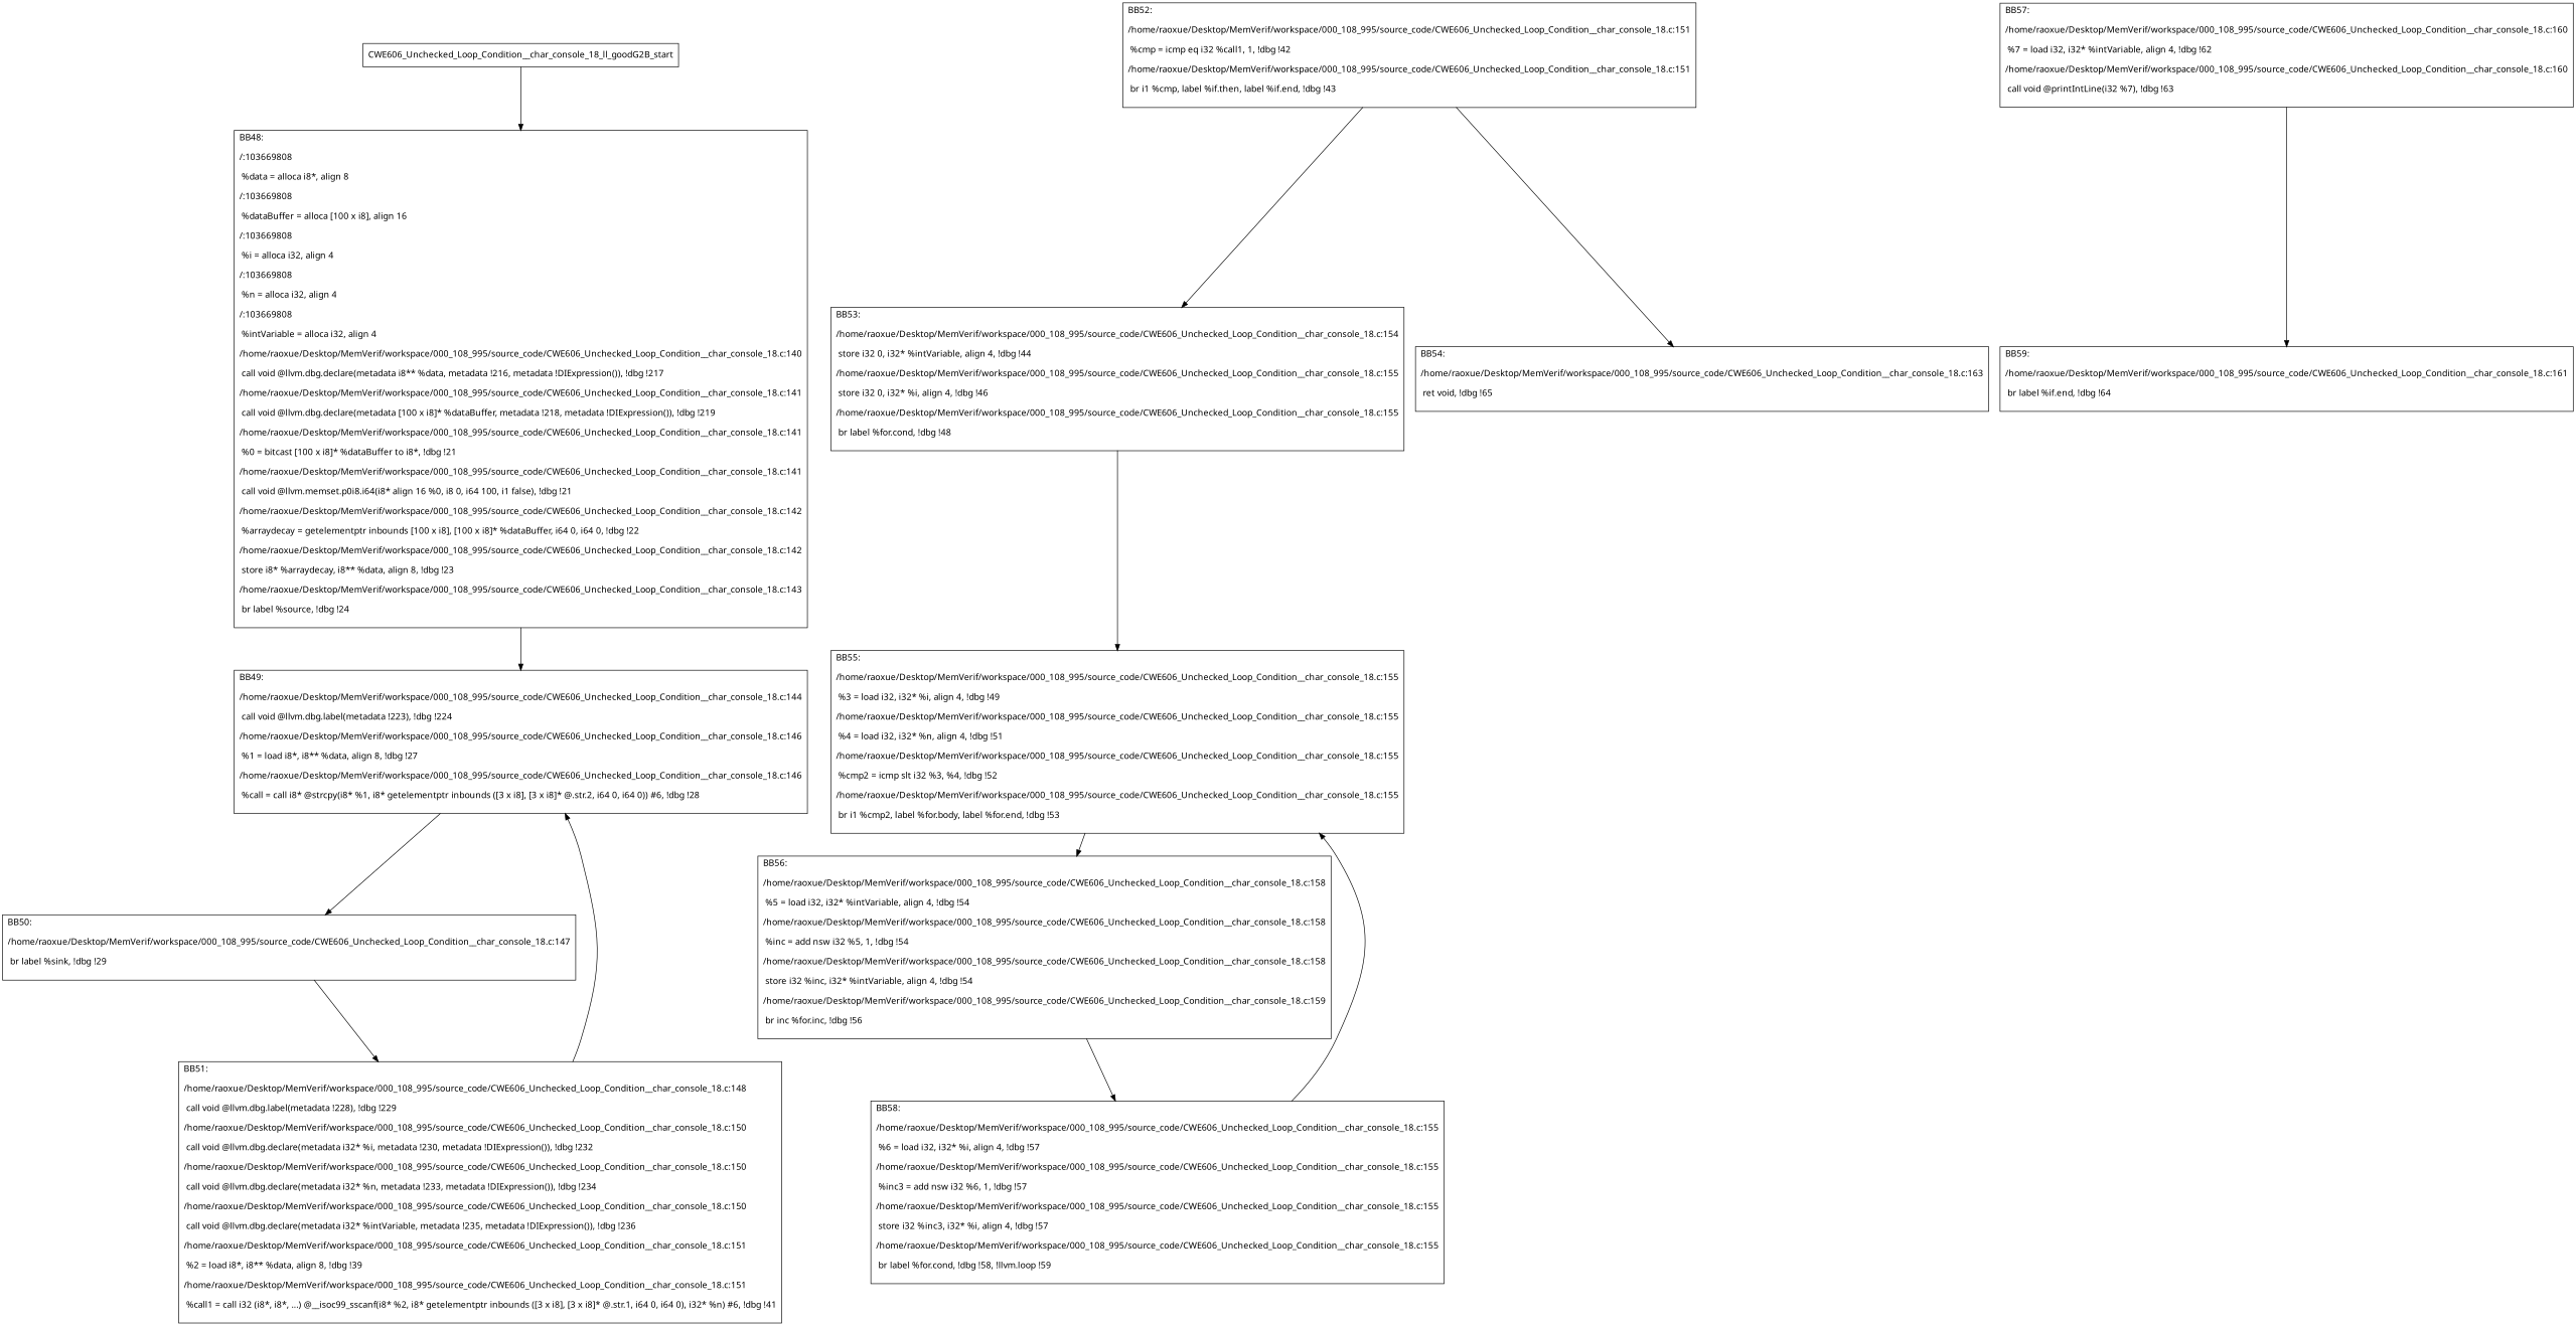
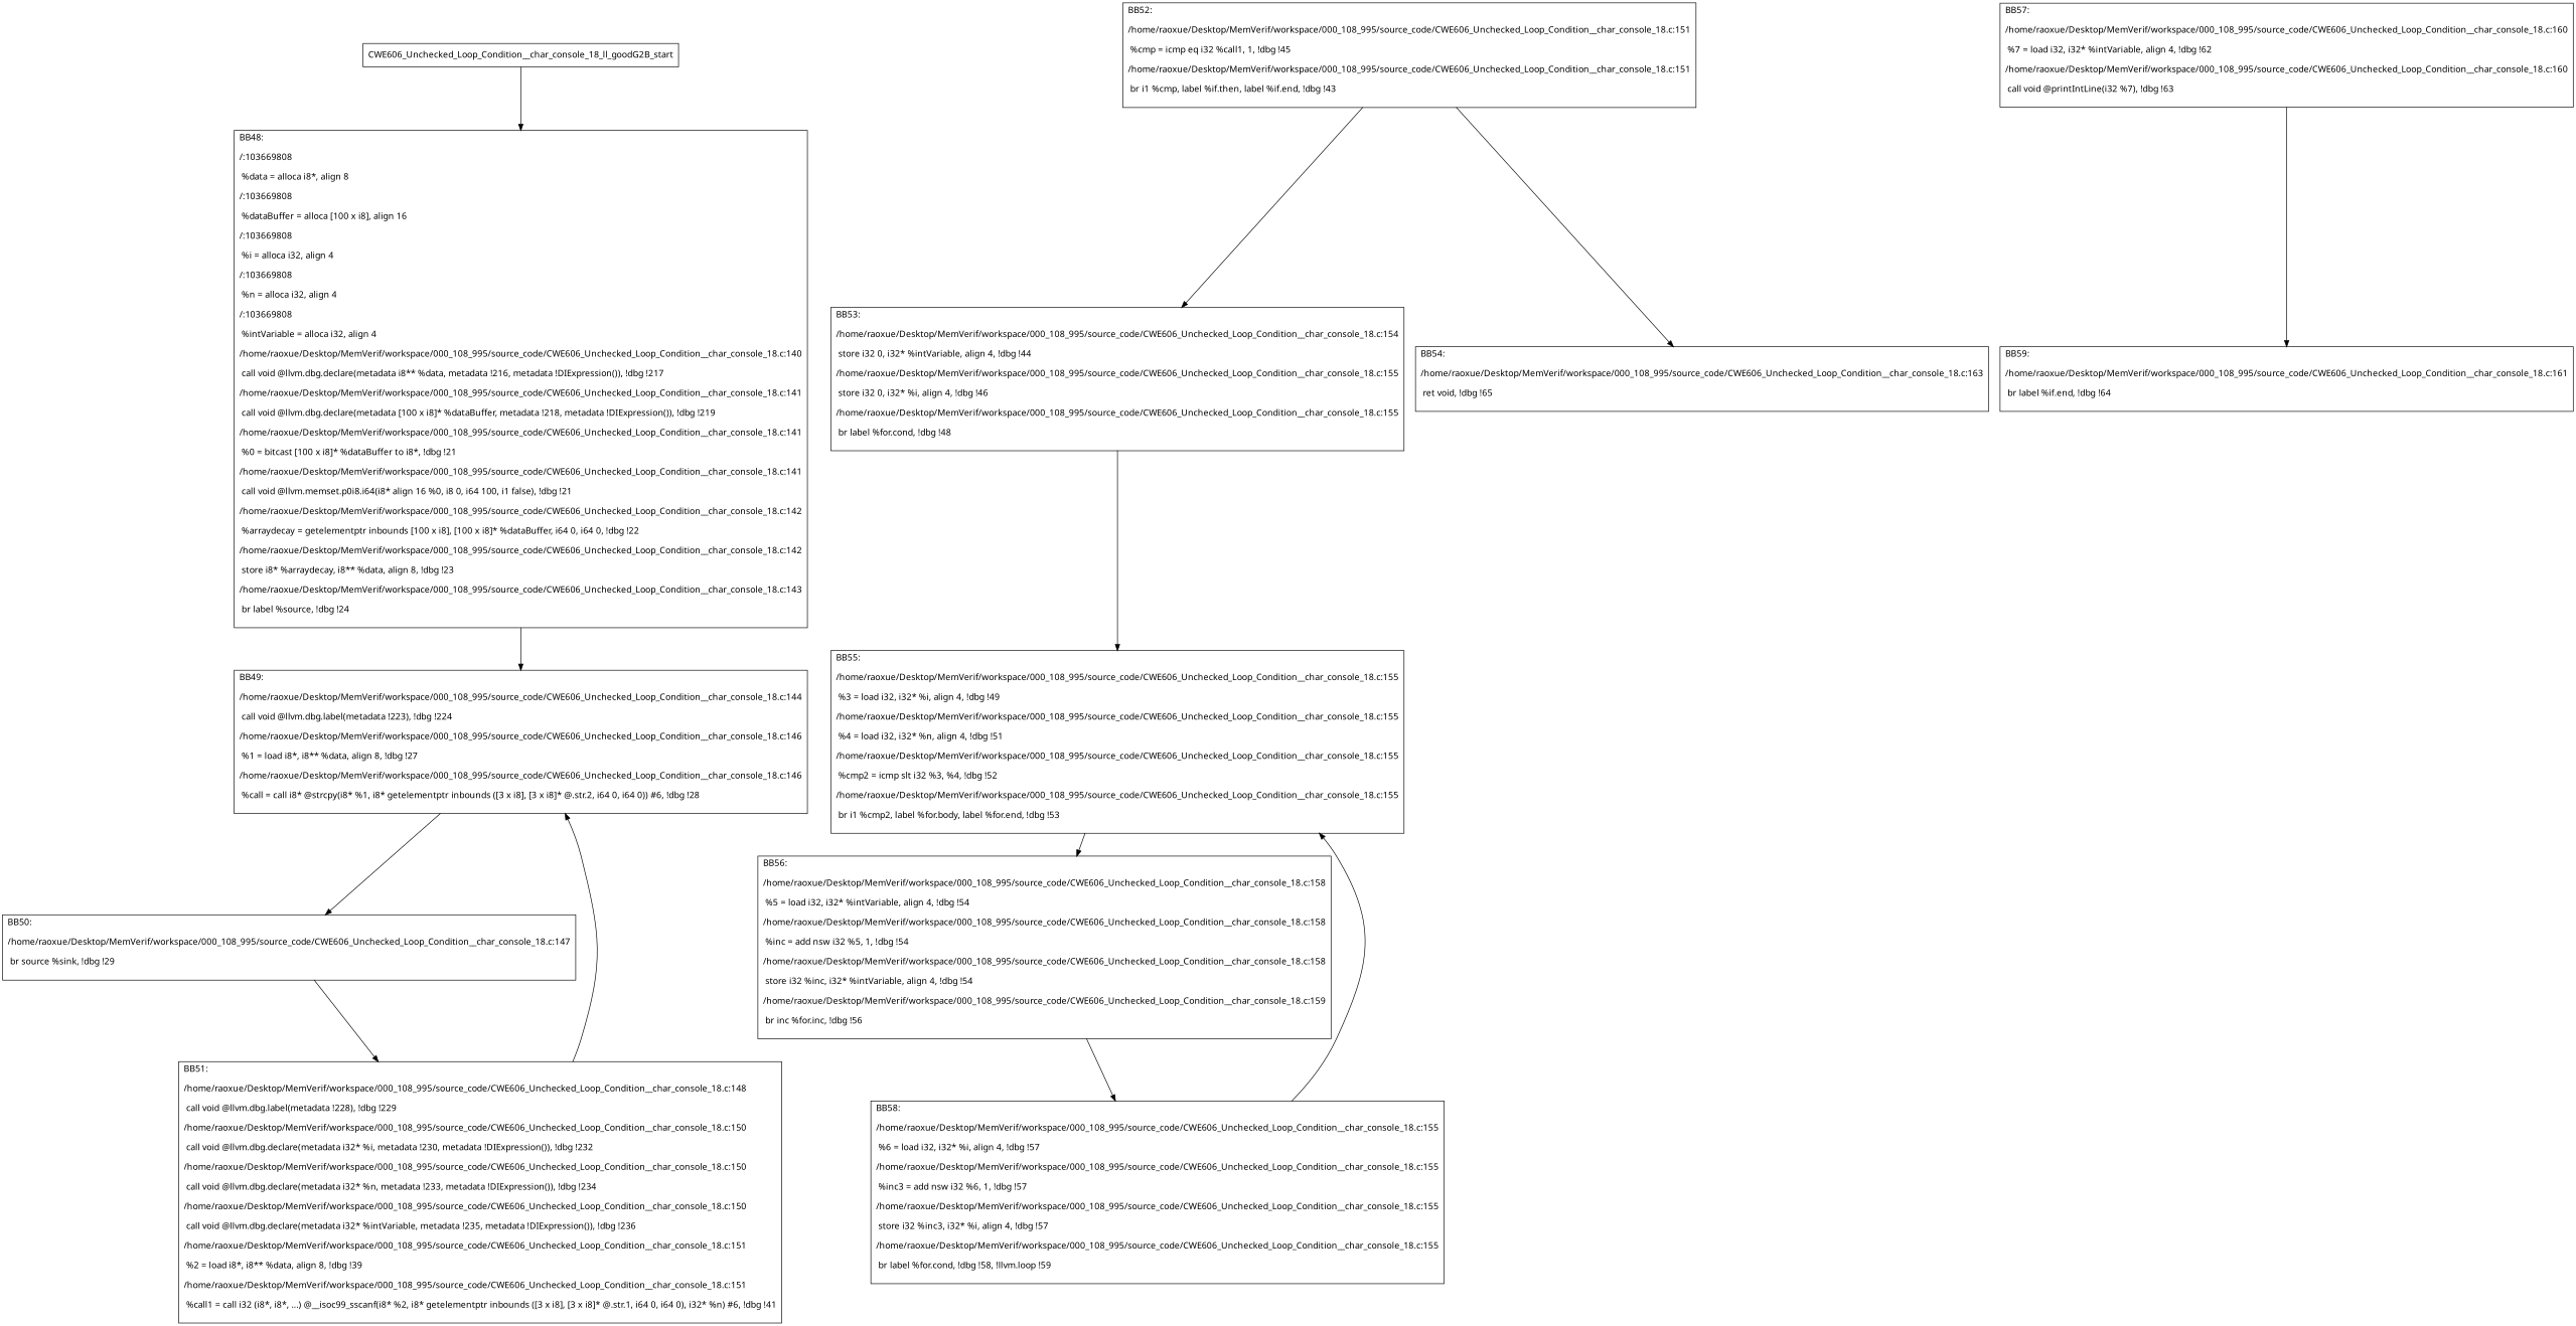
  digraph {
    fontname="Noto Sans"
    node [fontname="Noto Sans" shape=record]
    edge [fontname="Noto Sans"]
    n1 [label="{CWE606_Unchecked_Loop_Condition__char_console_18_ll_goodG2B_start}"]
    n2 [label="{BB48:\l\l/:103669808\l\n  %data = alloca i8*, align 8\l\n/:103669808\l\n  %dataBuffer = alloca [100 x i8], align 16\l\n/:103669808\l\n  %i = alloca i32, align 4\l\n/:103669808\l\n  %n = alloca i32, align 4\l\n/:103669808\l\n  %intVariable = alloca i32, align 4\l\n/home/raoxue/Desktop/MemVerif/workspace/000_108_995/source_code/CWE606_Unchecked_Loop_Condition__char_console_18.c:140\l\n  call void @llvm.dbg.declare(metadata i8** %data, metadata !216, metadata !DIExpression()), !dbg !217\l\n/home/raoxue/Desktop/MemVerif/workspace/000_108_995/source_code/CWE606_Unchecked_Loop_Condition__char_console_18.c:141\l\n  call void @llvm.dbg.declare(metadata [100 x i8]* %dataBuffer, metadata !218, metadata !DIExpression()), !dbg !219\l\n/home/raoxue/Desktop/MemVerif/workspace/000_108_995/source_code/CWE606_Unchecked_Loop_Condition__char_console_18.c:141\l\n  %0 = bitcast [100 x i8]* %dataBuffer to i8*, !dbg !21\l\n/home/raoxue/Desktop/MemVerif/workspace/000_108_995/source_code/CWE606_Unchecked_Loop_Condition__char_console_18.c:141\l\n  call void @llvm.memset.p0i8.i64(i8* align 16 %0, i8 0, i64 100, i1 false), !dbg !21\l\n/home/raoxue/Desktop/MemVerif/workspace/000_108_995/source_code/CWE606_Unchecked_Loop_Condition__char_console_18.c:142\l\n  %arraydecay = getelementptr inbounds [100 x i8], [100 x i8]* %dataBuffer, i64 0, i64 0, !dbg !22\l\n/home/raoxue/Desktop/MemVerif/workspace/000_108_995/source_code/CWE606_Unchecked_Loop_Condition__char_console_18.c:142\l\n  store i8* %arraydecay, i8** %data, align 8, !dbg !23\l\n/home/raoxue/Desktop/MemVerif/workspace/000_108_995/source_code/CWE606_Unchecked_Loop_Condition__char_console_18.c:143\l\n  br label %source, !dbg !24\l\n}"]
    n3 [label="{BB49:\l\l/home/raoxue/Desktop/MemVerif/workspace/000_108_995/source_code/CWE606_Unchecked_Loop_Condition__char_console_18.c:144\l\n  call void @llvm.dbg.label(metadata !223), !dbg !224\l\n/home/raoxue/Desktop/MemVerif/workspace/000_108_995/source_code/CWE606_Unchecked_Loop_Condition__char_console_18.c:146\l\n  %1 = load i8*, i8** %data, align 8, !dbg !27\l\n/home/raoxue/Desktop/MemVerif/workspace/000_108_995/source_code/CWE606_Unchecked_Loop_Condition__char_console_18.c:146\l\n  %call = call i8* @strcpy(i8* %1, i8* getelementptr inbounds ([3 x i8], [3 x i8]* @.str.2, i64 0, i64 0)) #6, !dbg !28\l\n}"]
-   n4 [label="{BB50:\l\l/home/raoxue/Desktop/MemVerif/workspace/000_108_995/source_code/CWE606_Unchecked_Loop_Condition__char_console_18.c:147\l\n  br label %sink, !dbg !29\l\n}"]
+   n4 [label="{BB50:\l\l/home/raoxue/Desktop/MemVerif/workspace/000_108_995/source_code/CWE606_Unchecked_Loop_Condition__char_console_18.c:147\l\n  br source %sink, !dbg !29\l\n}"]
    n5 [label="{BB51:\l\l/home/raoxue/Desktop/MemVerif/workspace/000_108_995/source_code/CWE606_Unchecked_Loop_Condition__char_console_18.c:148\l\n  call void @llvm.dbg.label(metadata !228), !dbg !229\l\n/home/raoxue/Desktop/MemVerif/workspace/000_108_995/source_code/CWE606_Unchecked_Loop_Condition__char_console_18.c:150\l\n  call void @llvm.dbg.declare(metadata i32* %i, metadata !230, metadata !DIExpression()), !dbg !232\l\n/home/raoxue/Desktop/MemVerif/workspace/000_108_995/source_code/CWE606_Unchecked_Loop_Condition__char_console_18.c:150\l\n  call void @llvm.dbg.declare(metadata i32* %n, metadata !233, metadata !DIExpression()), !dbg !234\l\n/home/raoxue/Desktop/MemVerif/workspace/000_108_995/source_code/CWE606_Unchecked_Loop_Condition__char_console_18.c:150\l\n  call void @llvm.dbg.declare(metadata i32* %intVariable, metadata !235, metadata !DIExpression()), !dbg !236\l\n/home/raoxue/Desktop/MemVerif/workspace/000_108_995/source_code/CWE606_Unchecked_Loop_Condition__char_console_18.c:151\l\n  %2 = load i8*, i8** %data, align 8, !dbg !39\l\n/home/raoxue/Desktop/MemVerif/workspace/000_108_995/source_code/CWE606_Unchecked_Loop_Condition__char_console_18.c:151\l\n  %call1 = call i32 (i8*, i8*, ...) @__isoc99_sscanf(i8* %2, i8* getelementptr inbounds ([3 x i8], [3 x i8]* @.str.1, i64 0, i64 0), i32* %n) #6, !dbg !41\l\n}"]
-   n6 [label="{BB52:\l\l/home/raoxue/Desktop/MemVerif/workspace/000_108_995/source_code/CWE606_Unchecked_Loop_Condition__char_console_18.c:151\l\n  %cmp = icmp eq i32 %call1, 1, !dbg !42\l\n/home/raoxue/Desktop/MemVerif/workspace/000_108_995/source_code/CWE606_Unchecked_Loop_Condition__char_console_18.c:151\l\n  br i1 %cmp, label %if.then, label %if.end, !dbg !43\l\n}"]
+   n6 [label="{BB52:\l\l/home/raoxue/Desktop/MemVerif/workspace/000_108_995/source_code/CWE606_Unchecked_Loop_Condition__char_console_18.c:151\l\n  %cmp = icmp eq i32 %call1, 1, !dbg !45\l\n/home/raoxue/Desktop/MemVerif/workspace/000_108_995/source_code/CWE606_Unchecked_Loop_Condition__char_console_18.c:151\l\n  br i1 %cmp, label %if.then, label %if.end, !dbg !43\l\n}"]
    n7 [label="{BB53:\l\l/home/raoxue/Desktop/MemVerif/workspace/000_108_995/source_code/CWE606_Unchecked_Loop_Condition__char_console_18.c:154\l\n  store i32 0, i32* %intVariable, align 4, !dbg !44\l\n/home/raoxue/Desktop/MemVerif/workspace/000_108_995/source_code/CWE606_Unchecked_Loop_Condition__char_console_18.c:155\l\n  store i32 0, i32* %i, align 4, !dbg !46\l\n/home/raoxue/Desktop/MemVerif/workspace/000_108_995/source_code/CWE606_Unchecked_Loop_Condition__char_console_18.c:155\l\n  br label %for.cond, !dbg !48\l\n}"]
    n8 [label="{BB54:\l\l/home/raoxue/Desktop/MemVerif/workspace/000_108_995/source_code/CWE606_Unchecked_Loop_Condition__char_console_18.c:163\l\n  ret void, !dbg !65\l\n}"]
    n9 [label="{BB55:\l\l/home/raoxue/Desktop/MemVerif/workspace/000_108_995/source_code/CWE606_Unchecked_Loop_Condition__char_console_18.c:155\l\n  %3 = load i32, i32* %i, align 4, !dbg !49\l\n/home/raoxue/Desktop/MemVerif/workspace/000_108_995/source_code/CWE606_Unchecked_Loop_Condition__char_console_18.c:155\l\n  %4 = load i32, i32* %n, align 4, !dbg !51\l\n/home/raoxue/Desktop/MemVerif/workspace/000_108_995/source_code/CWE606_Unchecked_Loop_Condition__char_console_18.c:155\l\n  %cmp2 = icmp slt i32 %3, %4, !dbg !52\l\n/home/raoxue/Desktop/MemVerif/workspace/000_108_995/source_code/CWE606_Unchecked_Loop_Condition__char_console_18.c:155\l\n  br i1 %cmp2, label %for.body, label %for.end, !dbg !53\l\n}"]
    n10 [label="{BB56:\l\l/home/raoxue/Desktop/MemVerif/workspace/000_108_995/source_code/CWE606_Unchecked_Loop_Condition__char_console_18.c:158\l\n  %5 = load i32, i32* %intVariable, align 4, !dbg !54\l\n/home/raoxue/Desktop/MemVerif/workspace/000_108_995/source_code/CWE606_Unchecked_Loop_Condition__char_console_18.c:158\l\n  %inc = add nsw i32 %5, 1, !dbg !54\l\n/home/raoxue/Desktop/MemVerif/workspace/000_108_995/source_code/CWE606_Unchecked_Loop_Condition__char_console_18.c:158\l\n  store i32 %inc, i32* %intVariable, align 4, !dbg !54\l\n/home/raoxue/Desktop/MemVerif/workspace/000_108_995/source_code/CWE606_Unchecked_Loop_Condition__char_console_18.c:159\l\n  br inc %for.inc, !dbg !56\l\n}"]
    n11 [label="{BB58:\l\l/home/raoxue/Desktop/MemVerif/workspace/000_108_995/source_code/CWE606_Unchecked_Loop_Condition__char_console_18.c:155\l\n  %6 = load i32, i32* %i, align 4, !dbg !57\l\n/home/raoxue/Desktop/MemVerif/workspace/000_108_995/source_code/CWE606_Unchecked_Loop_Condition__char_console_18.c:155\l\n  %inc3 = add nsw i32 %6, 1, !dbg !57\l\n/home/raoxue/Desktop/MemVerif/workspace/000_108_995/source_code/CWE606_Unchecked_Loop_Condition__char_console_18.c:155\l\n  store i32 %inc3, i32* %i, align 4, !dbg !57\l\n/home/raoxue/Desktop/MemVerif/workspace/000_108_995/source_code/CWE606_Unchecked_Loop_Condition__char_console_18.c:155\l\n  br label %for.cond, !dbg !58, !llvm.loop !59\l\n}"]
    n12 [label="{BB57:\l\l/home/raoxue/Desktop/MemVerif/workspace/000_108_995/source_code/CWE606_Unchecked_Loop_Condition__char_console_18.c:160\l\n  %7 = load i32, i32* %intVariable, align 4, !dbg !62\l\n/home/raoxue/Desktop/MemVerif/workspace/000_108_995/source_code/CWE606_Unchecked_Loop_Condition__char_console_18.c:160\l\n  call void @printIntLine(i32 %7), !dbg !63\l\n}"]
    n13 [label="{BB59:\l\l/home/raoxue/Desktop/MemVerif/workspace/000_108_995/source_code/CWE606_Unchecked_Loop_Condition__char_console_18.c:161\l\n  br label %if.end, !dbg !64\l\n}"]
    n1 -> n2
    n2 -> n3
    n3 -> n4
    n4 -> n5
    n5 -> n3
    n6 -> n7
    n6 -> n8
    n7 -> n9
    n9 -> n10
    n10 -> n11
    n11 -> n9
    n12 -> n13
  }
